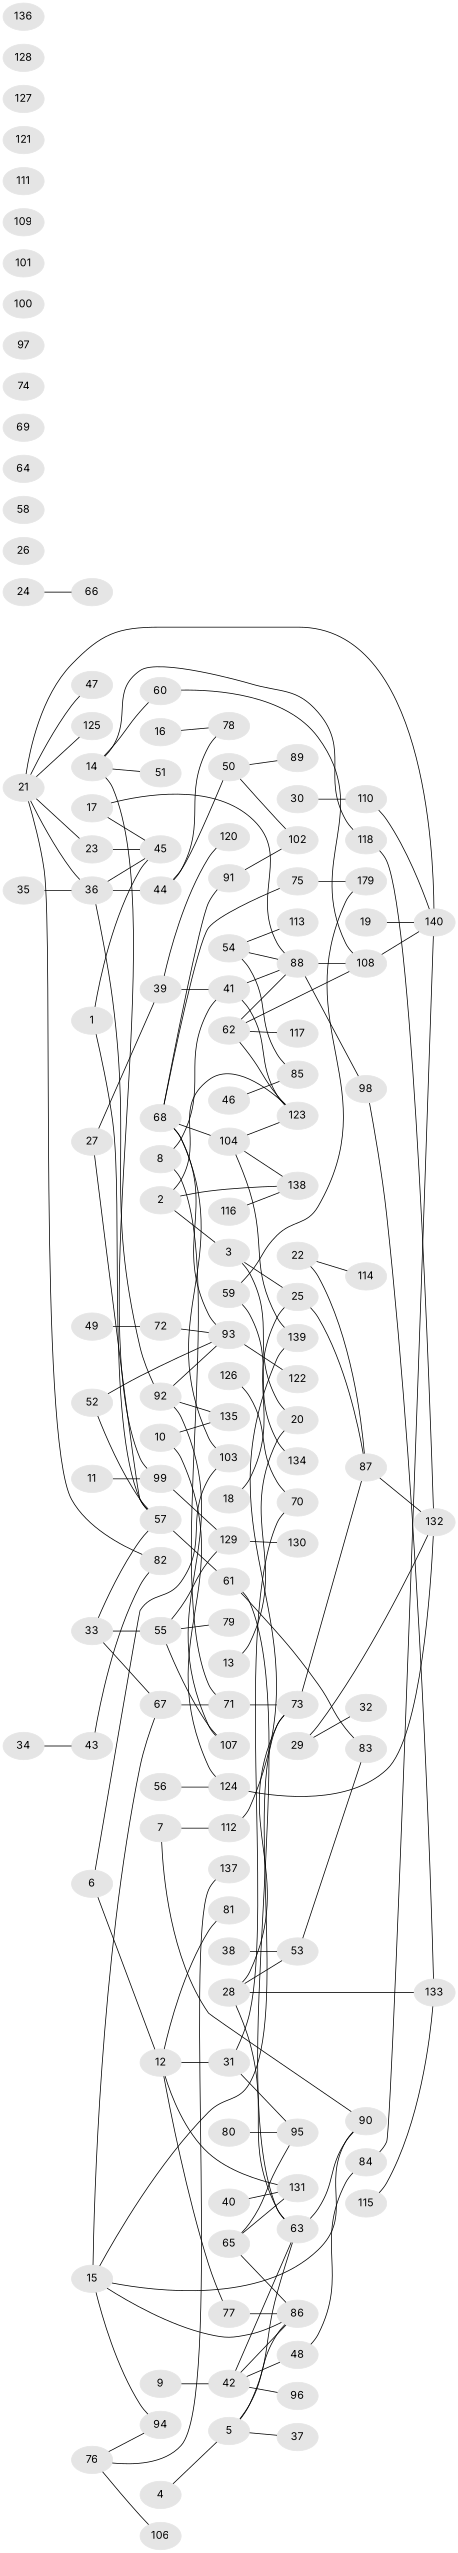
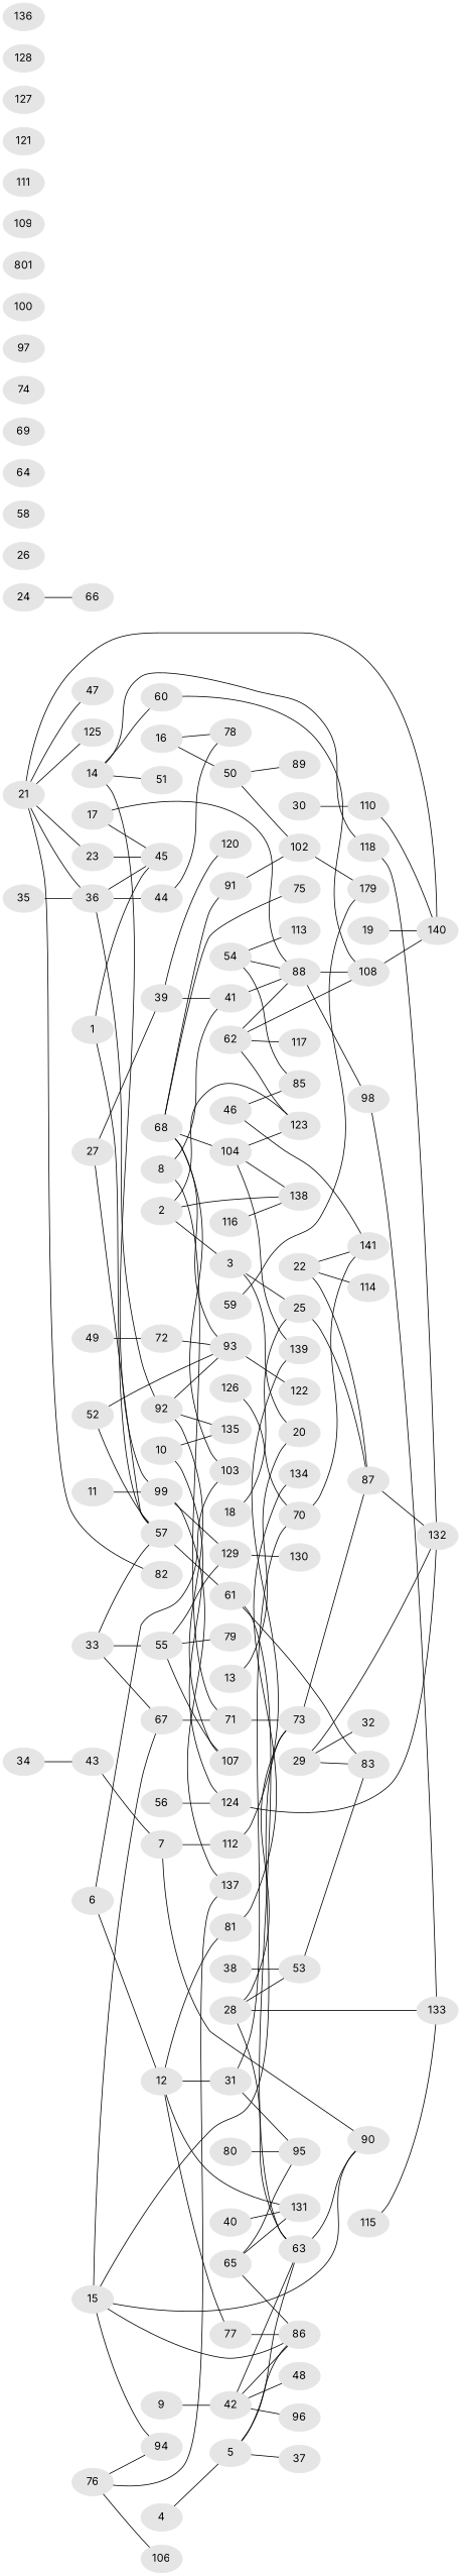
  graph {
    fontname=Inter
    rankdir=LR
    node [color=gray90 fontname=Inter style=filled]
    edge [fontname=Inter]
    1
    45
    57
    61
    2
    3
    123
    138
    20
    25
    87
    4
    5
    37
    63
    86
    90
    6
    12
    103
    31
    77
    81
    131
    7
    112
    139
    8
    41
    71
    88
    73
    9
    42
    48
    96
    10
    124
    135
    93
    122
    132
    11
    99
    129
    137
    70
    95
    13
    14
    51
    60
    118
    108
    15
    67
    94
    16
    50
    78
    89
    102
    17
    98
    18
    19
    140
    21
    23
    36
    47
    82
    125
    44
    92
    22
    114
+   141
    24
    66
    35
    26
    27
    39
    120
    28
    53
    133
    83
    29
    32
    30
    110
    33
    55
    107
    79
    34
    43
    38
    40
-   84
    46
    85
    49
    72
    n107 [label=179]
    52
    54
    113
    130
    56
    58
    59
    134
    62
    117
    64
    65
    68
    75
    91
    104
    69
    74
    76
    106
    80
    97
    100
-   101
+   101 [label=801]
    109
    111
    115
    116
    121
    126
    127
    128
    136
    1 -- 45
    1 -- 57
    57 -- 61
    61 -- 63
    61 -- 83
    2 -- 3
    2 -- 123
    2 -- 138
    3 -- 20
    3 -- 25
    25 -- 87
    87 -- 132
    4 -- 5
    5 -- 37
    5 -- 63
    5 -- 86
    63 -- 90
    6 -- 12
    6 -- 103
    12 -- 31
    12 -- 77
    12 -- 81
    12 -- 131
    31 -- 70
    31 -- 95
    77 -- 86
    7 -- 90
    7 -- 112
    112 -- 139
    8 -- 41
    8 -- 71
-   41 -- 123
    41 -- 88
    71 -- 73
    88 -- 108
    88 -- 98
    73 -- 87
    9 -- 42
    42 -- 63
    42 -- 86
    42 -- 48
    42 -- 96
-   48 -- 84
    10 -- 124
    10 -- 135
    124 -- 132
    93 -- 122
    11 -- 99
    99 -- 129
+   99 -- 137
    129 -- 130
+   70 -- 141
    13 -- 20
    14 -- 99
    14 -- 51
    14 -- 60
    14 -- 118
    60 -- 108
    118 -- 132
    108 -- 140
    15 -- 86
    15 -- 90
    15 -- 73
    15 -- 67
    15 -- 94
    67 -- 71
-   44 -- 50
+   16 -- 50
    16 -- 78
    50 -- 89
    50 -- 102
-   75 -- n107
+   102 -- n107
    17 -- 45
    17 -- 88
    98 -- 133
    18 -- 25
    19 -- 140
    21 -- 140
    21 -- 23
    21 -- 36
    21 -- 47
    21 -- 82
    21 -- 125
    23 -- 45
    36 -- 45
    36 -- 44
    36 -- 92
    44 -- 78
    92 -- 135
    92 -- 93
    92 -- 107
    22 -- 87
    22 -- 114
+   22 -- 141
    24 -- 66
    35 -- 36
    27 -- 57
    27 -- 39
    39 -- 41
    39 -- 120
    28 -- 63
    28 -- 73
    28 -- 53
    28 -- 133
    53 -- 83
    29 -- 132
+   29 -- 83
    29 -- 32
    30 -- 110
    110 -- 140
    33 -- 57
    33 -- 67
    33 -- 55
    55 -- 129
    55 -- 107
    55 -- 79
    34 -- 43
-   43 -- 82
+   43 -- 7
    38 -- 53
    40 -- 131
-   84 -- 140
+   46 -- 141
    46 -- 85
    49 -- 72
    72 -- 93
    52 -- 57
    52 -- 93
    54 -- 88
    54 -- 85
    54 -- 113
    56 -- 124
    59 -- n107
-   59 -- 134
+   81 -- 134
    62 -- 123
    62 -- 88
    62 -- 108
    62 -- 117
    65 -- 86
    65 -- 131
    65 -- 95
    68 -- 103
    68 -- 93
    68 -- 75
    68 -- 91
    68 -- 104
    91 -- 102
    104 -- 123
    104 -- 138
    104 -- 139
    76 -- 137
    76 -- 94
    76 -- 106
    80 -- 95
    115 -- 133
    116 -- 138
    126 -- 70
  }
